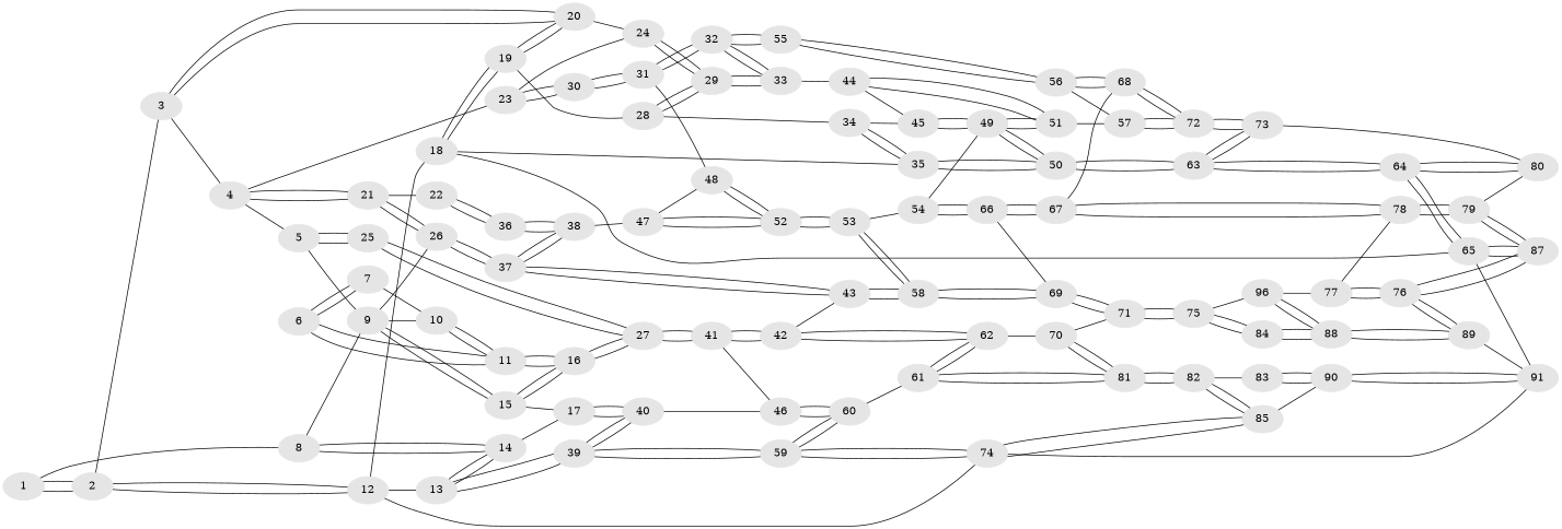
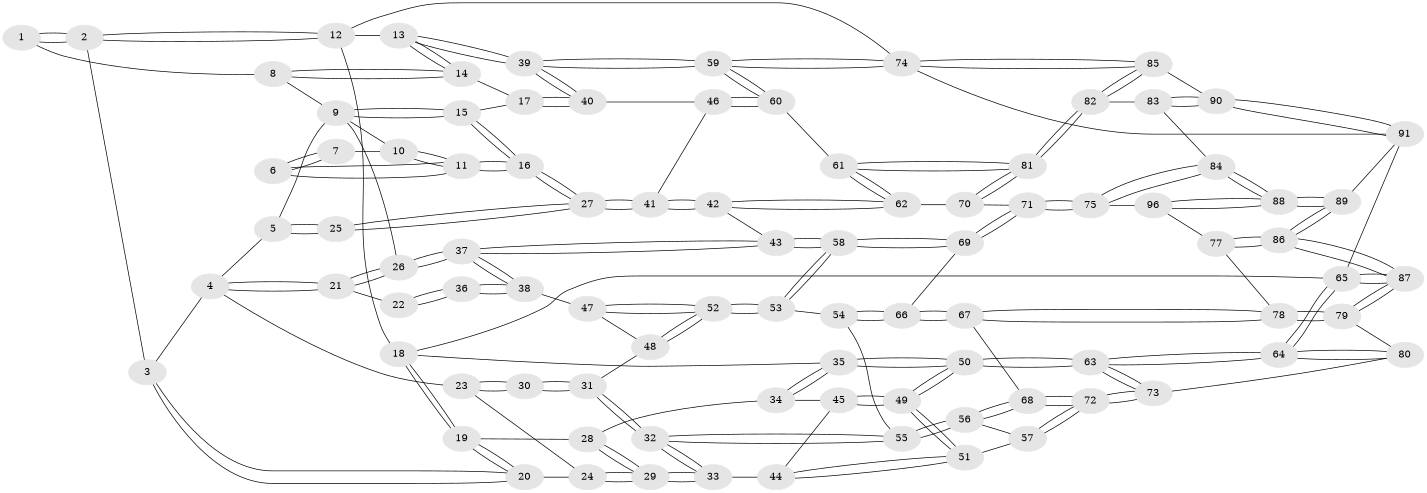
  graph {
    rankdir=LR
    node [color=gray90 style=filled]
    1
    2
    8
    3
    12
    9
    14
    4
    20
    13
    18
    74
    5
    21
    23
    24
    25
    22
    26
    6
    7
    11
    27
    10
    16
    15
    17
    39
    19
    35
    65
    91
    85
    40
    59
    41
    46
    28
    50
    87
    29
    34
    36
    37
    30
    38
    31
    33
    43
    42
    45
    44
    32
    48
    55
    52
    56
    51
    49
    63
    47
    58
    60
    62
    70
    69
    57
    61
    53
    64
    73
    72
    54
    66
    67
    68
    71
    81
    82
    80
    78
    79
    75
    n84 [label=96]
    84
    90
    77
    88
-   86 [label=76]
+   86
    89
    83
    1 -- 2
    1 -- 2
    1 -- 8
    2 -- 3
    2 -- 12
    2 -- 12
    8 -- 9
    8 -- 14
    8 -- 14
    3 -- 4
    3 -- 20
    3 -- 20
    12 -- 13
    12 -- 18
    12 -- 74
    9 -- 26
    9 -- 10
    9 -- 15
    9 -- 15
    14 -- 17
    4 -- 5
    4 -- 21
    4 -- 21
    4 -- 23
    20 -- 24
    13 -- 14
    13 -- 14
    13 -- 39
    13 -- 39
    18 -- 19
    18 -- 19
    18 -- 35
    18 -- 65
    74 -- 91
    74 -- 85
    74 -- 85
    5 -- 9
    5 -- 25
    5 -- 25
    21 -- 22
    21 -- 26
    21 -- 26
    23 -- 24
    23 -- 30
    23 -- 30
    24 -- 29
    24 -- 29
    25 -- 27
    25 -- 27
    22 -- 36
    22 -- 36
    26 -- 37
    26 -- 37
    6 -- 7
    6 -- 7
    6 -- 11
    6 -- 11
    7 -- 10
    11 -- 16
    11 -- 16
    27 -- 41
    27 -- 41
    10 -- 11
    10 -- 11
    16 -- 27
    16 -- 27
    15 -- 16
    15 -- 16
    15 -- 17
    17 -- 40
    17 -- 40
    39 -- 40
    39 -- 40
    39 -- 59
    39 -- 59
    19 -- 20
    19 -- 20
    19 -- 28
    35 -- 50
    35 -- 50
    65 -- 91
    65 -- 87
    65 -- 87
    85 -- 90
    40 -- 46
    59 -- 74
    59 -- 74
    59 -- 60
    59 -- 60
    41 -- 46
    41 -- 42
    41 -- 42
    46 -- 60
    46 -- 60
    28 -- 29
    28 -- 29
    28 -- 34
    50 -- 63
    50 -- 63
    29 -- 33
    29 -- 33
    34 -- 35
    34 -- 35
    34 -- 45
    36 -- 38
    36 -- 38
    37 -- 38
    37 -- 38
    37 -- 43
    37 -- 43
    30 -- 31
    30 -- 31
    38 -- 47
    31 -- 32
    31 -- 32
    31 -- 48
    33 -- 44
    43 -- 58
    43 -- 58
    42 -- 43
    42 -- 62
    42 -- 62
    45 -- 49
    45 -- 49
    44 -- 45
    44 -- 51
    44 -- 51
    32 -- 33
    32 -- 33
    32 -- 55
    32 -- 55
    48 -- 52
    48 -- 52
    55 -- 56
    55 -- 56
    52 -- 53
    52 -- 53
    56 -- 57
    56 -- 68
    56 -- 68
    51 -- 57
    49 -- 50
    49 -- 50
    49 -- 51
    49 -- 51
    63 -- 64
    63 -- 64
    63 -- 73
    63 -- 73
    47 -- 48
    47 -- 52
    47 -- 52
    58 -- 69
    58 -- 69
    60 -- 61
    62 -- 70
    70 -- 71
    70 -- 81
    70 -- 81
    69 -- 71
    69 -- 71
    57 -- 72
    57 -- 72
    61 -- 62
    61 -- 62
    61 -- 81
    61 -- 81
    53 -- 58
    53 -- 58
    53 -- 54
    64 -- 65
    64 -- 65
    64 -- 80
    64 -- 80
    73 -- 80
    72 -- 73
    72 -- 73
-   54 -- 49
+   54 -- 55
    54 -- 66
    54 -- 66
    66 -- 69
    66 -- 67
    66 -- 67
    67 -- 68
    67 -- 78
    67 -- 78
    68 -- 72
    68 -- 72
    71 -- 75
    71 -- 75
    81 -- 82
    81 -- 82
    82 -- 85
    82 -- 85
    82 -- 83
    78 -- 79
    78 -- 79
    79 -- 87
    79 -- 87
    79 -- 80
    75 -- n84
    75 -- 84
    75 -- 84
    n84 -- 77
    n84 -- 88
    n84 -- 88
    84 -- 88
    84 -- 88
    90 -- 91
    90 -- 91
    77 -- 78
    77 -- 86
    77 -- 86
    88 -- 89
    88 -- 89
    86 -- 87
    86 -- 87
    86 -- 89
    86 -- 89
    89 -- 91
+   83 -- 84
    83 -- 90
    83 -- 90
  }
